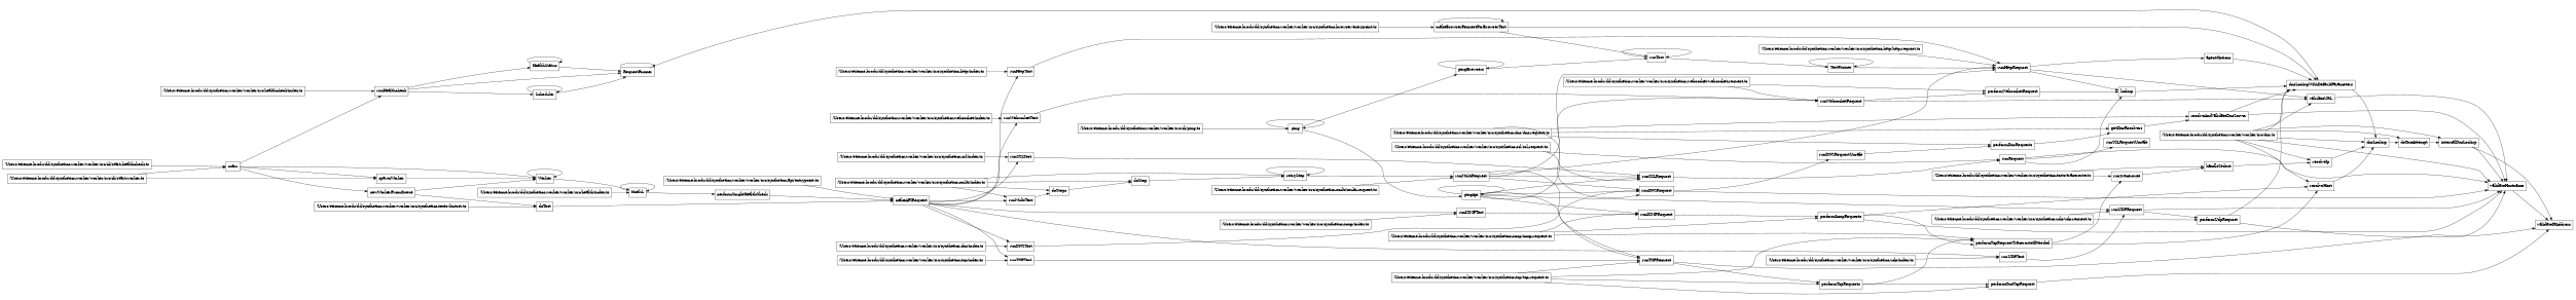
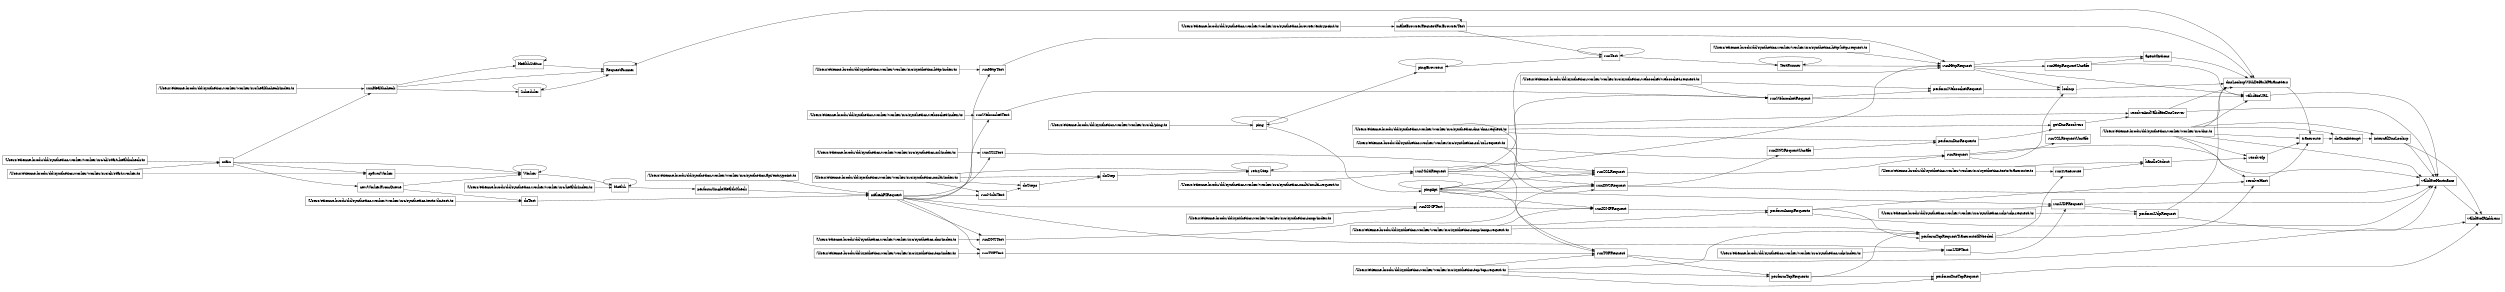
  digraph {
    rankdir=LR
    node [shape=box]
    Health
    performSingleHealthCheck
    makeAPIRequest
    "/Users/etienne.brodu/dd/synthetics-worker/worker/src/health/index.ts"
    Worker
    HealthStatus
    RequestRunner
    dnsLookupWithDefaultParameters
    runHealthcheck
    Scheduler
-   dnsLookup
+   dnsLookup [label=traceroute]
    TestRunner
    runHttpRequest
    agentOptions
+   runHttpRequestUnsafe
    validateURL
    lookup
    runTest
    spawnWorker
    main
    newWorkerFromQueue
    doTest
    validateHostname
    "/Users/etienne.brodu/dd/synthetics-worker/worker/src/dns.ts"
    resolveHost
    resolveIp
    doOneAttempt
    internalDnsLookup
    validateIPAddress
    resolveAndValidateDnsServer
    makeBrowserRequestForBrowserTest
    performUdpRequest
    doSteps
    doStep
    retryStep
    runMultiRequest
    "/Users/etienne.brodu/dd/synthetics-worker/worker/src/synthetics-multi/index.ts"
    runMultiTest
    "/Users/etienne.brodu/dd/synthetics-worker/worker/src/synthetics-tests/do-test.ts"
    runDNSTest
    runHttpTest
    runICMPTest
    runSSLTest
    runTCPTest
    runUDPTest
    runWebsocketTest
    performDnsRequests
    getDnsResolvers
    "/Users/etienne.brodu/dd/synthetics-worker/worker/src/synthetics-dns/dns-request.ts"
    runDNSRequest
    runDNSRequestUnsafe
    "/Users/etienne.brodu/dd/synthetics-worker/worker/src/synthetics-tests/traceroute.ts"
    handleStdout
    runTraceroute
    runRequest
    runSSLRequestUnsafe
    performWebsocketRequest
    "/Users/etienne.brodu/dd/synthetics-worker/worker/src/cli/start-worker.ts"
    "/Users/etienne.brodu/dd/synthetics-worker/worker/src/cli/start-healthcheck.ts"
    "/Users/etienne.brodu/dd/synthetics-worker/worker/src/synthetics-api/entrypoint.ts"
    runICMPRequest
    runSSLRequest
    runTCPRequest
    runUDPRequest
    runWebsocketRequest
    "/Users/etienne.brodu/dd/synthetics-worker/worker/src/synthetics-browser/entrypoint.ts"
    performOneTcpRequest
    performIcmpRequests
    performTcpRequestTracerouteIfNeeded
    "/Users/etienne.brodu/dd/synthetics-worker/worker/src/synthetics-icmp/icmp-request.ts"
    performTcpRequests
    "/Users/etienne.brodu/dd/synthetics-worker/worker/src/synthetics-tcp/tcp-request.ts"
    "/Users/etienne.brodu/dd/synthetics-worker/worker/src/synthetics-udp/udp-request.ts"
    "/Users/etienne.brodu/dd/synthetics-worker/worker/src/synthetics-websocket/websocket-request.ts"
    ping
    pingApi
    pingBrowsers
    "/Users/etienne.brodu/dd/synthetics-worker/worker/src/cli/ping.ts"
    "/Users/etienne.brodu/dd/synthetics-worker/worker/src/synthetics-dns/index.ts"
    "/Users/etienne.brodu/dd/synthetics-worker/worker/src/healthcheck/index.ts"
    "/Users/etienne.brodu/dd/synthetics-worker/worker/src/synthetics-http/http-request.ts"
    "/Users/etienne.brodu/dd/synthetics-worker/worker/src/synthetics-http/index.ts"
    "/Users/etienne.brodu/dd/synthetics-worker/worker/src/synthetics-icmp/index.ts"
    "/Users/etienne.brodu/dd/synthetics-worker/worker/src/synthetics-multi/multi-request.ts"
    "/Users/etienne.brodu/dd/synthetics-worker/worker/src/synthetics-ssl/ssl-request.ts"
    "/Users/etienne.brodu/dd/synthetics-worker/worker/src/synthetics-ssl/index.ts"
    "/Users/etienne.brodu/dd/synthetics-worker/worker/src/synthetics-tcp/index.ts"
    "/Users/etienne.brodu/dd/synthetics-worker/worker/src/synthetics-udp/index.ts"
    "/Users/etienne.brodu/dd/synthetics-worker/worker/src/synthetics-websocket/index.ts"
    Health -> Health
    Health -> performSingleHealthCheck
    performSingleHealthCheck -> makeAPIRequest
    makeAPIRequest -> runMultiTest
    makeAPIRequest -> runDNSTest
    makeAPIRequest -> runHttpTest
    makeAPIRequest -> runICMPTest
    makeAPIRequest -> runSSLTest
    makeAPIRequest -> runTCPTest
    makeAPIRequest -> runUDPTest
    makeAPIRequest -> runWebsocketTest
    "/Users/etienne.brodu/dd/synthetics-worker/worker/src/health/index.ts" -> Health
    Worker -> Health
    Worker -> Worker
    HealthStatus -> HealthStatus
    HealthStatus -> RequestRunner
    RequestRunner -> RequestRunner
    RequestRunner -> dnsLookupWithDefaultParameters
    dnsLookupWithDefaultParameters -> dnsLookup
    runHealthcheck -> HealthStatus
    runHealthcheck -> RequestRunner
    runHealthcheck -> Scheduler
    Scheduler -> RequestRunner
    Scheduler -> Scheduler
    dnsLookup -> doOneAttempt
    TestRunner -> TestRunner
    TestRunner -> runHttpRequest
    runHttpRequest -> agentOptions
+   runHttpRequest -> runHttpRequestUnsafe
    runHttpRequest -> validateURL
    runHttpRequest -> lookup
    agentOptions -> dnsLookupWithDefaultParameters
+   runHttpRequestUnsafe -> agentOptions
+   runHttpRequestUnsafe -> validateURL
    validateURL -> validateHostname
    lookup -> dnsLookupWithDefaultParameters
    runTest -> TestRunner
    runTest -> runTest
    spawnWorker -> Worker
    main -> Worker
    main -> runHealthcheck
    main -> spawnWorker
    main -> newWorkerFromQueue
    newWorkerFromQueue -> Worker
    newWorkerFromQueue -> doTest
    doTest -> makeAPIRequest
    validateHostname -> validateIPAddress
    "/Users/etienne.brodu/dd/synthetics-worker/worker/src/dns.ts" -> dnsLookupWithDefaultParameters
    "/Users/etienne.brodu/dd/synthetics-worker/worker/src/dns.ts" -> dnsLookup
    "/Users/etienne.brodu/dd/synthetics-worker/worker/src/dns.ts" -> validateURL
    "/Users/etienne.brodu/dd/synthetics-worker/worker/src/dns.ts" -> validateHostname
    "/Users/etienne.brodu/dd/synthetics-worker/worker/src/dns.ts" -> resolveHost
    "/Users/etienne.brodu/dd/synthetics-worker/worker/src/dns.ts" -> resolveIp
    "/Users/etienne.brodu/dd/synthetics-worker/worker/src/dns.ts" -> doOneAttempt
    "/Users/etienne.brodu/dd/synthetics-worker/worker/src/dns.ts" -> internalDnsLookup
    resolveHost -> dnsLookup
    resolveIp -> dnsLookup
    doOneAttempt -> internalDnsLookup
    internalDnsLookup -> validateHostname
    internalDnsLookup -> validateIPAddress
    resolveAndValidateDnsServer -> dnsLookupWithDefaultParameters
    resolveAndValidateDnsServer -> validateHostname
    makeBrowserRequestForBrowserTest -> dnsLookupWithDefaultParameters
    makeBrowserRequestForBrowserTest -> runTest
    makeBrowserRequestForBrowserTest -> makeBrowserRequestForBrowserTest
    performUdpRequest -> dnsLookupWithDefaultParameters
    performUdpRequest -> validateIPAddress
    doSteps -> doStep
    doStep -> retryStep
    retryStep -> retryStep
    retryStep -> runMultiRequest
    runMultiRequest -> runHttpRequest
    runMultiRequest -> runDNSRequest
    runMultiRequest -> runSSLRequest
    runMultiRequest -> runTCPRequest
    runMultiRequest -> runWebsocketRequest
    "/Users/etienne.brodu/dd/synthetics-worker/worker/src/synthetics-multi/index.ts" -> doSteps
    "/Users/etienne.brodu/dd/synthetics-worker/worker/src/synthetics-multi/index.ts" -> doStep
    "/Users/etienne.brodu/dd/synthetics-worker/worker/src/synthetics-multi/index.ts" -> retryStep
    "/Users/etienne.brodu/dd/synthetics-worker/worker/src/synthetics-multi/index.ts" -> runMultiTest
    runMultiTest -> doSteps
    "/Users/etienne.brodu/dd/synthetics-worker/worker/src/synthetics-tests/do-test.ts" -> doTest
    runDNSTest -> runDNSRequest
    runHttpTest -> runHttpRequest
    runICMPTest -> runICMPRequest
    runSSLTest -> runSSLRequest
    runTCPTest -> runTCPRequest
    runUDPTest -> runUDPRequest
    runWebsocketTest -> runWebsocketRequest
    performDnsRequests -> getDnsResolvers
    getDnsResolvers -> resolveAndValidateDnsServer
    "/Users/etienne.brodu/dd/synthetics-worker/worker/src/synthetics-dns/dns-request.ts" -> resolveAndValidateDnsServer
    "/Users/etienne.brodu/dd/synthetics-worker/worker/src/synthetics-dns/dns-request.ts" -> performDnsRequests
    "/Users/etienne.brodu/dd/synthetics-worker/worker/src/synthetics-dns/dns-request.ts" -> getDnsResolvers
    "/Users/etienne.brodu/dd/synthetics-worker/worker/src/synthetics-dns/dns-request.ts" -> runDNSRequest
    runDNSRequest -> validateHostname
    runDNSRequest -> runDNSRequestUnsafe
    runDNSRequestUnsafe -> performDnsRequests
    "/Users/etienne.brodu/dd/synthetics-worker/worker/src/synthetics-tests/traceroute.ts" -> handleStdout
    "/Users/etienne.brodu/dd/synthetics-worker/worker/src/synthetics-tests/traceroute.ts" -> runTraceroute
    handleStdout -> resolveIp
    runTraceroute -> handleStdout
    runRequest -> lookup
    runRequest -> validateHostname
    runRequest -> runSSLRequestUnsafe
    performWebsocketRequest -> lookup
    "/Users/etienne.brodu/dd/synthetics-worker/worker/src/cli/start-worker.ts" -> spawnWorker
    "/Users/etienne.brodu/dd/synthetics-worker/worker/src/cli/start-worker.ts" -> main
    "/Users/etienne.brodu/dd/synthetics-worker/worker/src/cli/start-healthcheck.ts" -> main
    "/Users/etienne.brodu/dd/synthetics-worker/worker/src/synthetics-api/entrypoint.ts" -> makeAPIRequest
    runICMPRequest -> performIcmpRequests
    runSSLRequest -> runRequest
    runTCPRequest -> validateHostname
    runTCPRequest -> performTcpRequests
    runUDPRequest -> validateHostname
    runUDPRequest -> performUdpRequest
    runWebsocketRequest -> validateURL
    runWebsocketRequest -> performWebsocketRequest
    "/Users/etienne.brodu/dd/synthetics-worker/worker/src/synthetics-browser/entrypoint.ts" -> makeBrowserRequestForBrowserTest
    performOneTcpRequest -> validateIPAddress
    performIcmpRequests -> validateHostname
    performIcmpRequests -> resolveHost
    performIcmpRequests -> performTcpRequestTracerouteIfNeeded
    performTcpRequestTracerouteIfNeeded -> resolveHost
    performTcpRequestTracerouteIfNeeded -> runTraceroute
    "/Users/etienne.brodu/dd/synthetics-worker/worker/src/synthetics-icmp/icmp-request.ts" -> runICMPRequest
    "/Users/etienne.brodu/dd/synthetics-worker/worker/src/synthetics-icmp/icmp-request.ts" -> performIcmpRequests
    "/Users/etienne.brodu/dd/synthetics-worker/worker/src/synthetics-icmp/icmp-request.ts" -> performTcpRequestTracerouteIfNeeded
    performTcpRequests -> performOneTcpRequest
    performTcpRequests -> performTcpRequestTracerouteIfNeeded
    "/Users/etienne.brodu/dd/synthetics-worker/worker/src/synthetics-tcp/tcp-request.ts" -> runTCPRequest
    "/Users/etienne.brodu/dd/synthetics-worker/worker/src/synthetics-tcp/tcp-request.ts" -> performOneTcpRequest
    "/Users/etienne.brodu/dd/synthetics-worker/worker/src/synthetics-tcp/tcp-request.ts" -> performTcpRequestTracerouteIfNeeded
    "/Users/etienne.brodu/dd/synthetics-worker/worker/src/synthetics-tcp/tcp-request.ts" -> performTcpRequests
    "/Users/etienne.brodu/dd/synthetics-worker/worker/src/synthetics-udp/udp-request.ts" -> performUdpRequest
    "/Users/etienne.brodu/dd/synthetics-worker/worker/src/synthetics-udp/udp-request.ts" -> runUDPRequest
    "/Users/etienne.brodu/dd/synthetics-worker/worker/src/synthetics-websocket/websocket-request.ts" -> performWebsocketRequest
    "/Users/etienne.brodu/dd/synthetics-worker/worker/src/synthetics-websocket/websocket-request.ts" -> runWebsocketRequest
    ping -> ping
    ping -> pingApi
    ping -> pingBrowsers
    pingApi -> runHttpRequest
    pingApi -> runDNSRequest
    pingApi -> runICMPRequest
    pingApi -> runSSLRequest
    pingApi -> runTCPRequest
    pingApi -> runUDPRequest
    pingApi -> pingApi
    pingBrowsers -> runTest
    pingBrowsers -> pingBrowsers
    "/Users/etienne.brodu/dd/synthetics-worker/worker/src/cli/ping.ts" -> ping
    "/Users/etienne.brodu/dd/synthetics-worker/worker/src/synthetics-dns/index.ts" -> runDNSTest
    "/Users/etienne.brodu/dd/synthetics-worker/worker/src/healthcheck/index.ts" -> runHealthcheck
    "/Users/etienne.brodu/dd/synthetics-worker/worker/src/synthetics-http/http-request.ts" -> runHttpRequest
    "/Users/etienne.brodu/dd/synthetics-worker/worker/src/synthetics-http/index.ts" -> runHttpTest
    "/Users/etienne.brodu/dd/synthetics-worker/worker/src/synthetics-icmp/index.ts" -> runICMPTest
    "/Users/etienne.brodu/dd/synthetics-worker/worker/src/synthetics-multi/multi-request.ts" -> runMultiRequest
    "/Users/etienne.brodu/dd/synthetics-worker/worker/src/synthetics-ssl/ssl-request.ts" -> runRequest
    "/Users/etienne.brodu/dd/synthetics-worker/worker/src/synthetics-ssl/ssl-request.ts" -> runSSLRequest
    "/Users/etienne.brodu/dd/synthetics-worker/worker/src/synthetics-ssl/index.ts" -> runSSLTest
    "/Users/etienne.brodu/dd/synthetics-worker/worker/src/synthetics-tcp/index.ts" -> runTCPTest
    "/Users/etienne.brodu/dd/synthetics-worker/worker/src/synthetics-udp/index.ts" -> runUDPTest
    "/Users/etienne.brodu/dd/synthetics-worker/worker/src/synthetics-websocket/index.ts" -> runWebsocketTest
  }
